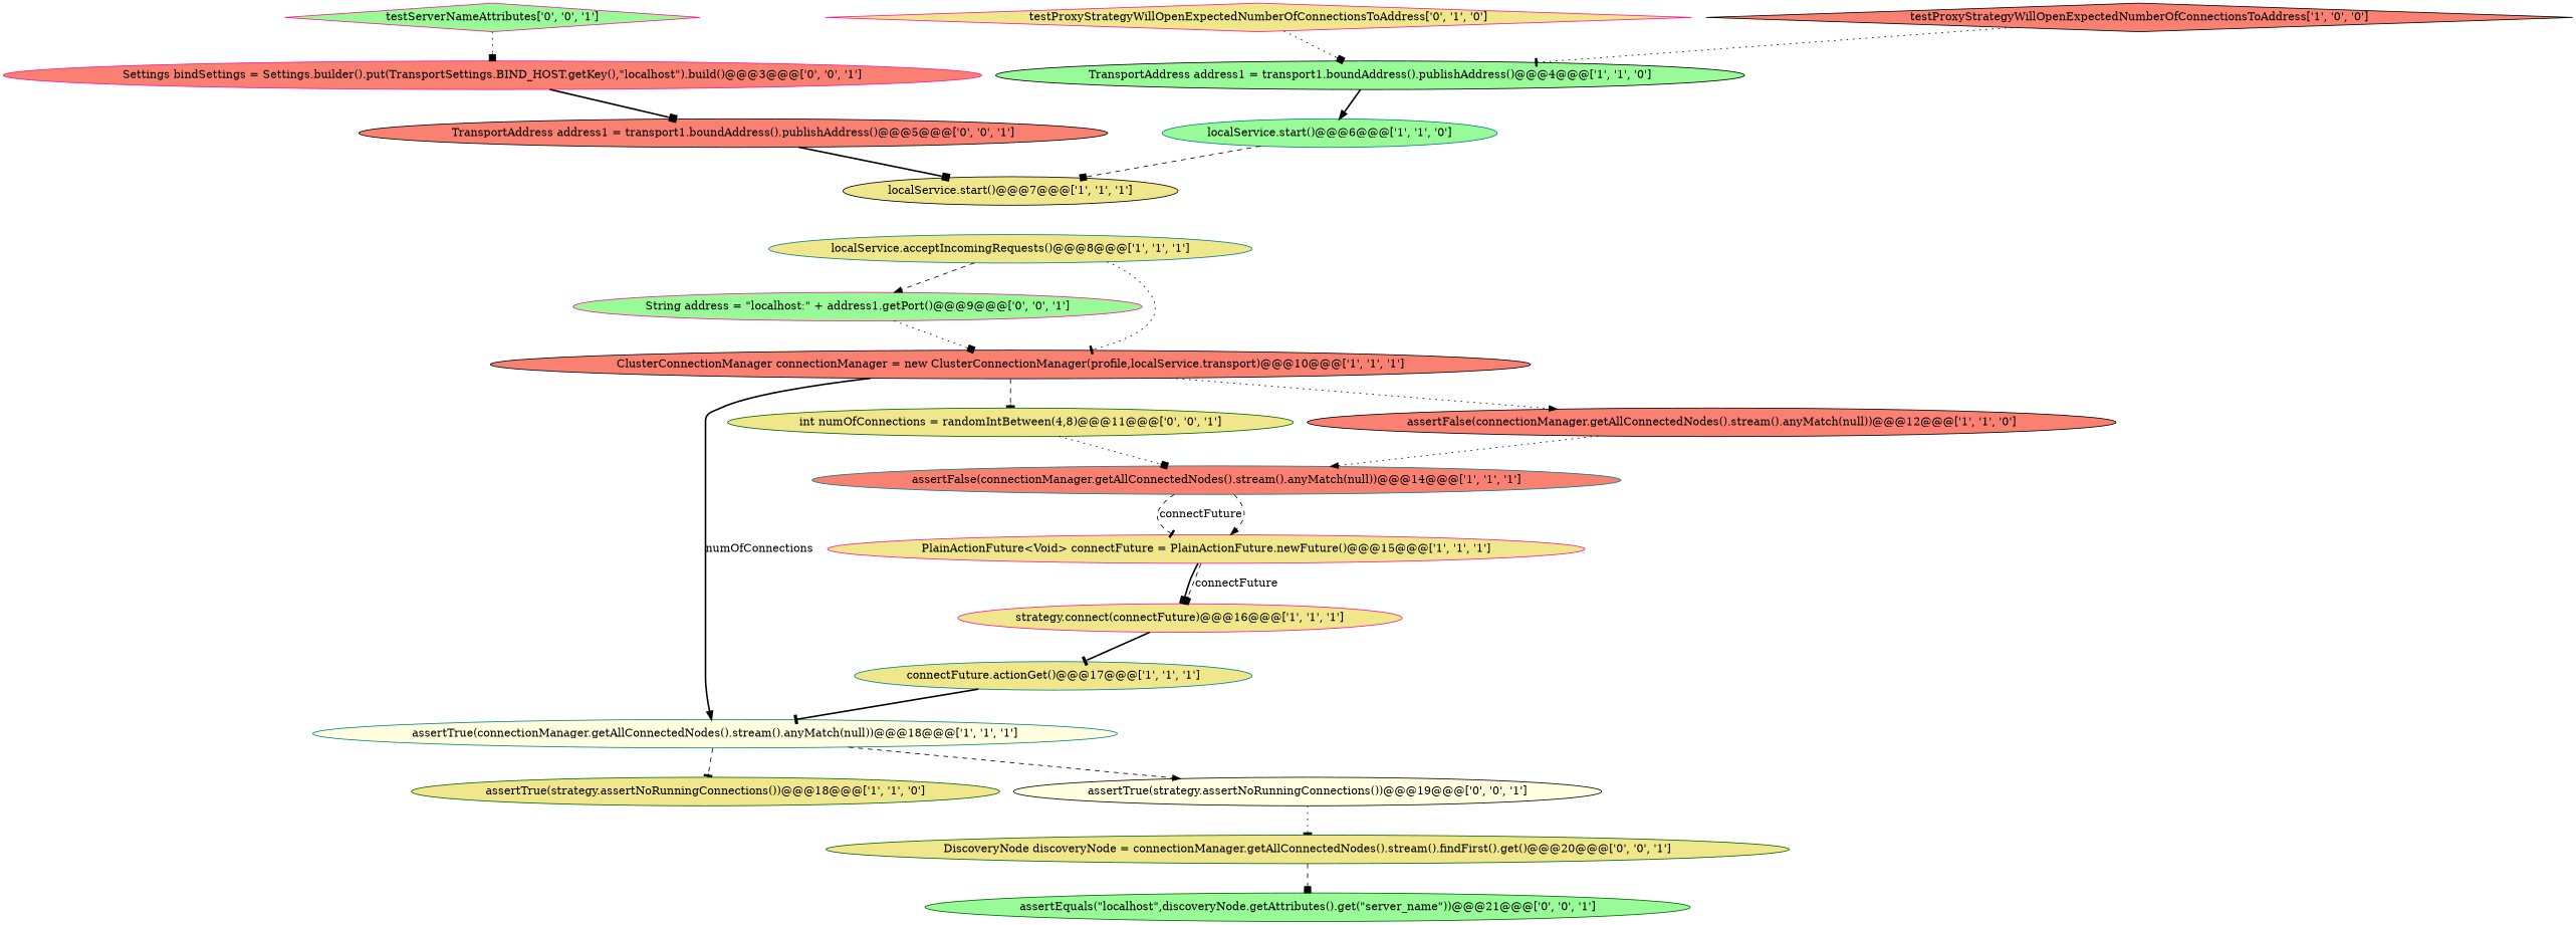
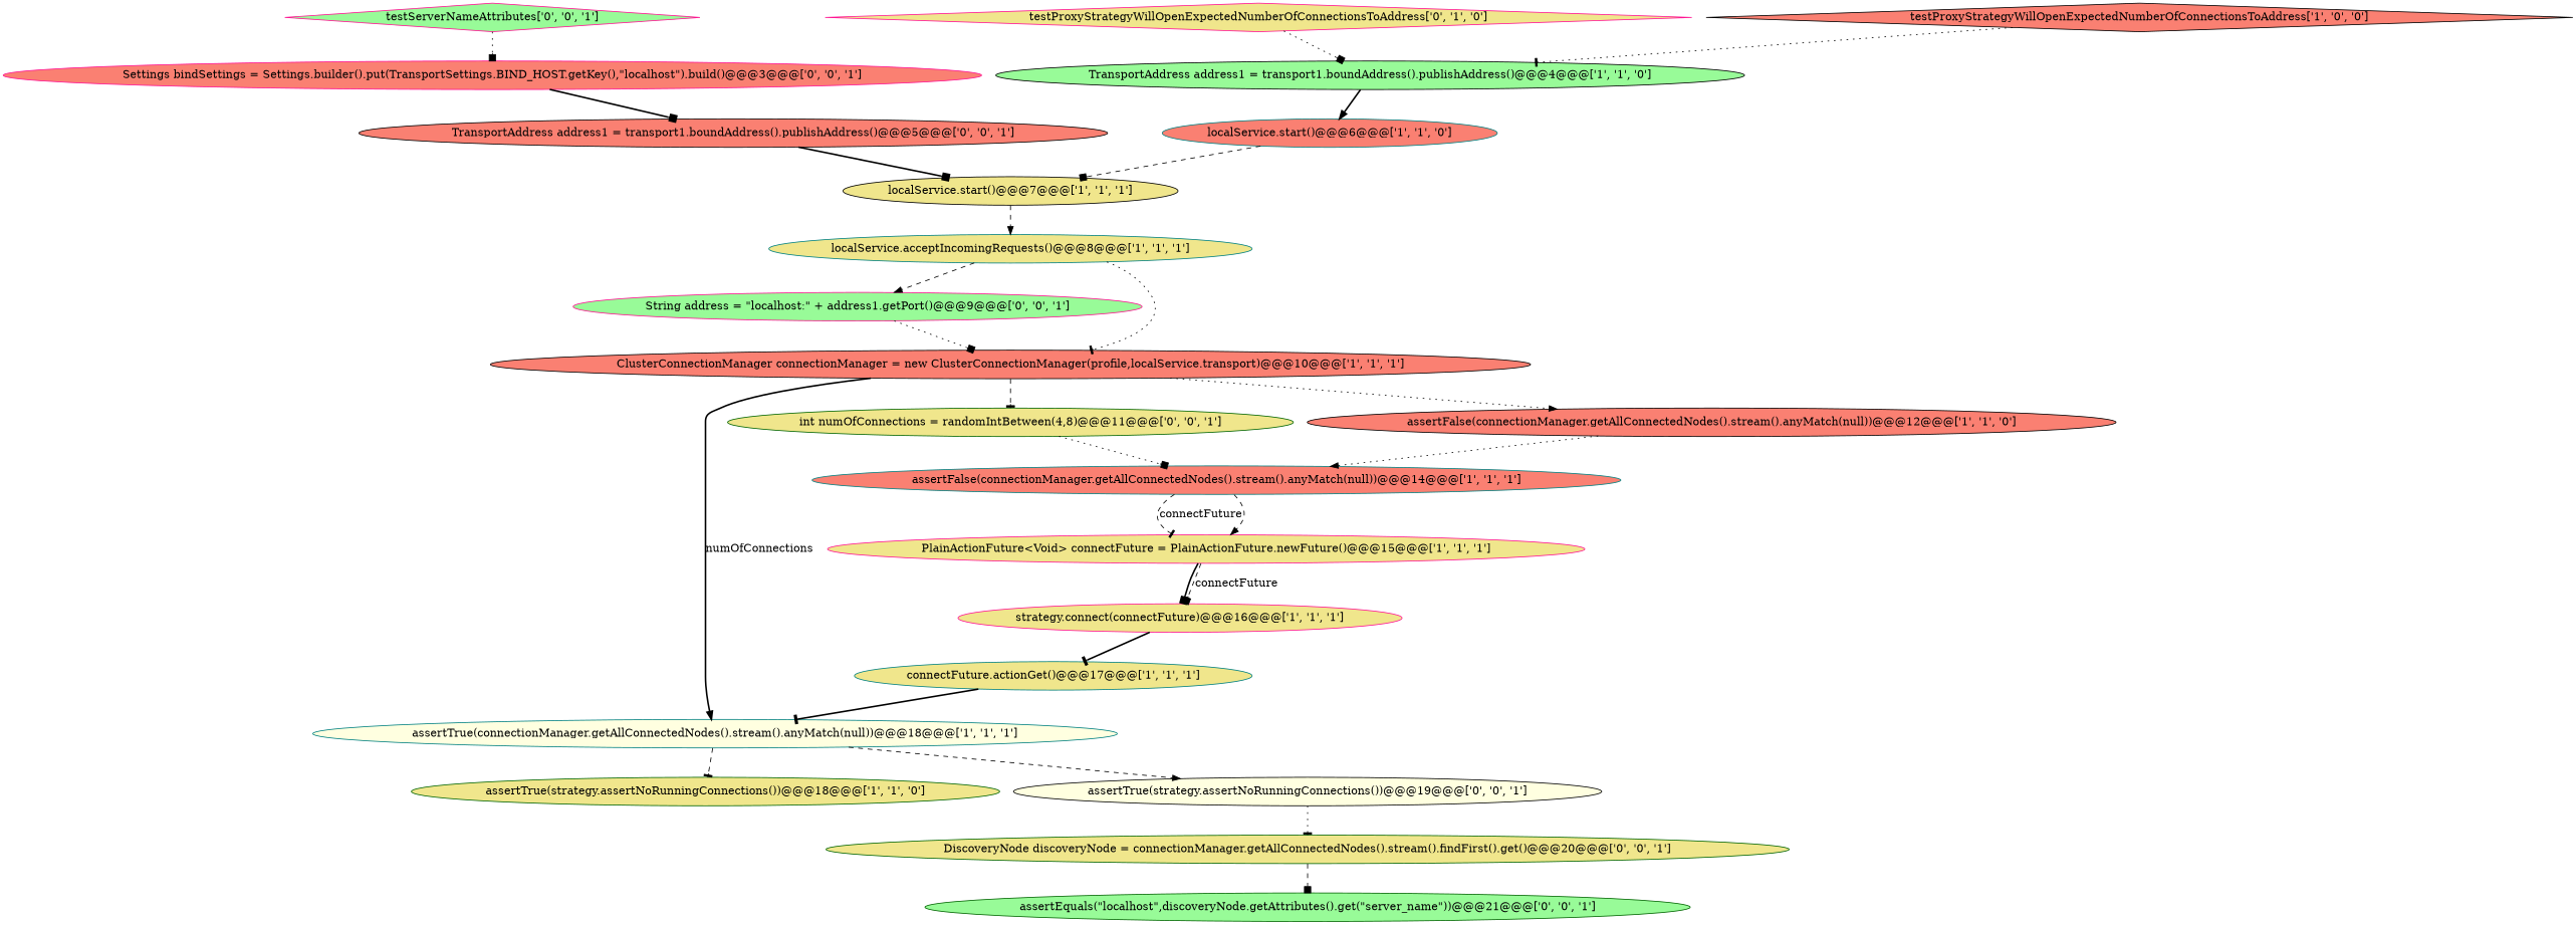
  digraph {
    node [color=black fillcolor=khaki shape=ellipse style=filled]
    edge [arrowhead=box style=dashed]
    n1 [color=deeppink fillcolor=palegreen label="testServerNameAttributes['0', '0', '1']" shape=diamond]
    n2 [color=deeppink fillcolor=salmon label="Settings bindSettings = Settings.builder().put(TransportSettings.BIND_HOST.getKey(),\"localhost\").build()@@@3@@@['0', '0', '1']"]
    n3 [fillcolor=salmon label="TransportAddress address1 = transport1.boundAddress().publishAddress()@@@5@@@['0', '0', '1']"]
    n4 [color=teal label="localService.acceptIncomingRequests()@@@8@@@['1', '1', '1']"]
    n5 [color=deeppink fillcolor=palegreen label="String address = \"localhost:\" + address1.getPort()@@@9@@@['0', '0', '1']"]
    n6 [fillcolor=salmon label="ClusterConnectionManager connectionManager = new ClusterConnectionManager(profile,localService.transport)@@@10@@@['1', '1', '1']"]
    n7 [color=teal fillcolor=lightyellow label="assertTrue(connectionManager.getAllConnectedNodes().stream().anyMatch(null))@@@18@@@['1', '1', '1']"]
    n8 [color=darkgreen label="int numOfConnections = randomIntBetween(4,8)@@@11@@@['0', '0', '1']"]
    n9 [fillcolor=salmon label="assertFalse(connectionManager.getAllConnectedNodes().stream().anyMatch(null))@@@12@@@['1', '1', '0']"]
    n10 [color=darkgreen label="assertTrue(strategy.assertNoRunningConnections())@@@18@@@['1', '1', '0']"]
    n11 [fillcolor=lightyellow label="assertTrue(strategy.assertNoRunningConnections())@@@19@@@['0', '0', '1']"]
    n12 [color=teal fillcolor=salmon label="assertFalse(connectionManager.getAllConnectedNodes().stream().anyMatch(null))@@@14@@@['1', '1', '1']"]
    n13 [color=deeppink label="testProxyStrategyWillOpenExpectedNumberOfConnectionsToAddress['0', '1', '0']" shape=diamond]
    n14 [fillcolor=palegreen label="TransportAddress address1 = transport1.boundAddress().publishAddress()@@@4@@@['1', '1', '0']"]
-   n15 [color=teal fillcolor=palegreen label="localService.start()@@@6@@@['1', '1', '0']"]
+   n15 [color=teal fillcolor=salmon label="localService.start()@@@6@@@['1', '1', '0']"]
    n16 [label="localService.start()@@@7@@@['1', '1', '1']"]
    n17 [color=deeppink label="PlainActionFuture<Void> connectFuture = PlainActionFuture.newFuture()@@@15@@@['1', '1', '1']"]
    n18 [color=deeppink label="strategy.connect(connectFuture)@@@16@@@['1', '1', '1']"]
    n19 [color=teal label="connectFuture.actionGet()@@@17@@@['1', '1', '1']"]
    n20 [fillcolor=salmon label="testProxyStrategyWillOpenExpectedNumberOfConnectionsToAddress['1', '0', '0']" shape=diamond]
    n21 [color=darkgreen fillcolor=palegreen label="assertEquals(\"localhost\",discoveryNode.getAttributes().get(\"server_name\"))@@@21@@@['0', '0', '1']"]
    n22 [color=darkgreen label="DiscoveryNode discoveryNode = connectionManager.getAllConnectedNodes().stream().findFirst().get()@@@20@@@['0', '0', '1']"]
    n1 -> n2 [style=dotted]
    n2 -> n3 [style=bold]
    n3 -> n16 [style=bold]
    n4 -> n5 [arrowhead=normal]
    n4 -> n6 [arrowhead=tee style=dotted]
    n5 -> n6 [style=dotted]
    n6 -> n7 [arrowhead=normal label=numOfConnections style=bold]
    n6 -> n8 [arrowhead=tee]
    n6 -> n9 [arrowhead=normal style=dotted]
    n7 -> n10 [arrowhead=tee]
    n7 -> n11 [arrowhead=normal]
    n8 -> n12 [style=dotted]
    n9 -> n12 [arrowhead=normal style=dotted]
    n11 -> n22 [arrowhead=tee style=dotted]
    n12 -> n17 [arrowhead=tee label=connectFuture]
    n12 -> n17 [arrowhead=normal]
    n13 -> n14 [style=dotted]
    n14 -> n15 [arrowhead=normal style=bold]
    n15 -> n16
+   n16 -> n4 [arrowhead=normal]
    n17 -> n18 [style=bold]
    n17 -> n18 [label=connectFuture]
    n18 -> n19 [arrowhead=tee style=bold]
    n19 -> n7 [arrowhead=tee style=bold]
    n20 -> n14 [arrowhead=tee style=dotted]
    n22 -> n21
  }
